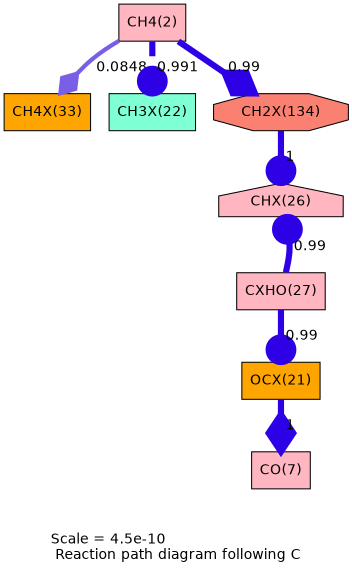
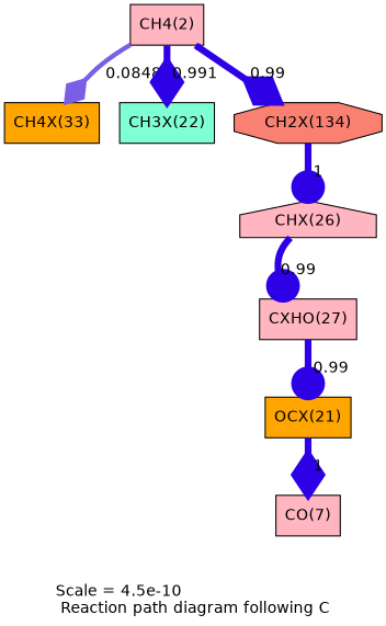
  digraph {
    fontname=Helvetica
    label="Scale = 4.5e-10\l Reaction path diagram following C"
    node [fillcolor=lightpink fontname=Helvetica shape=box style=filled]
    edge [arrowhead=diamond arrowsize=3 color="0.7, 1.49, 0.9" fontname=Helvetica penwidth=5.99]
    n1 [label="CH4(2)"]
    n2 [fillcolor=orange label="CH4X(33)"]
    n3 [fillcolor=aquamarine label="CH3X(22)"]
    n4 [fillcolor=salmon label="CH2X(134)" shape=octagon]
    n5 [label="CHX(26)" shape=house]
    n6 [label="CXHO(27)"]
    n7 [fillcolor=orange label="OCX(21)"]
    n8 [label="CO(7)"]
    n1 -> n2 [arrowsize=2.07 color="0.7, 0.585, 0.9" label=" 0.0848" penwidth=4.14]
-   n1 -> n3 [arrowhead=dot label=" 0.991"]
+   n1 -> n3 [label=" 0.991"]
    n1 -> n4 [label=" 0.99"]
    n4 -> n5 [arrowhead=dot label=" 1"]
-   n6 -> n5 [arrowhead=dot label=" 0.99"]
+   n5 -> n6 [arrowhead=dot label=" 0.99"]
    n6 -> n7 [arrowhead=dot label=" 0.99"]
    n7 -> n8 [color="0.7, 1.5, 0.9" label=" 1" penwidth=6]
  }
